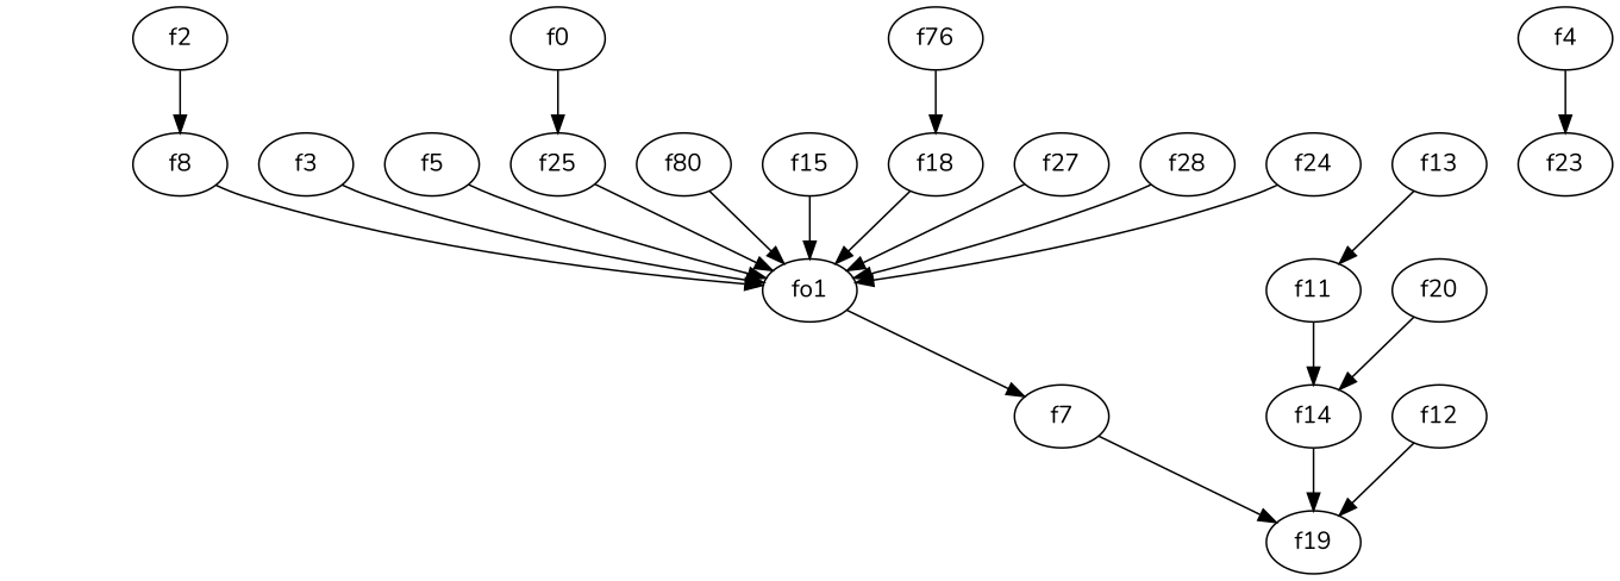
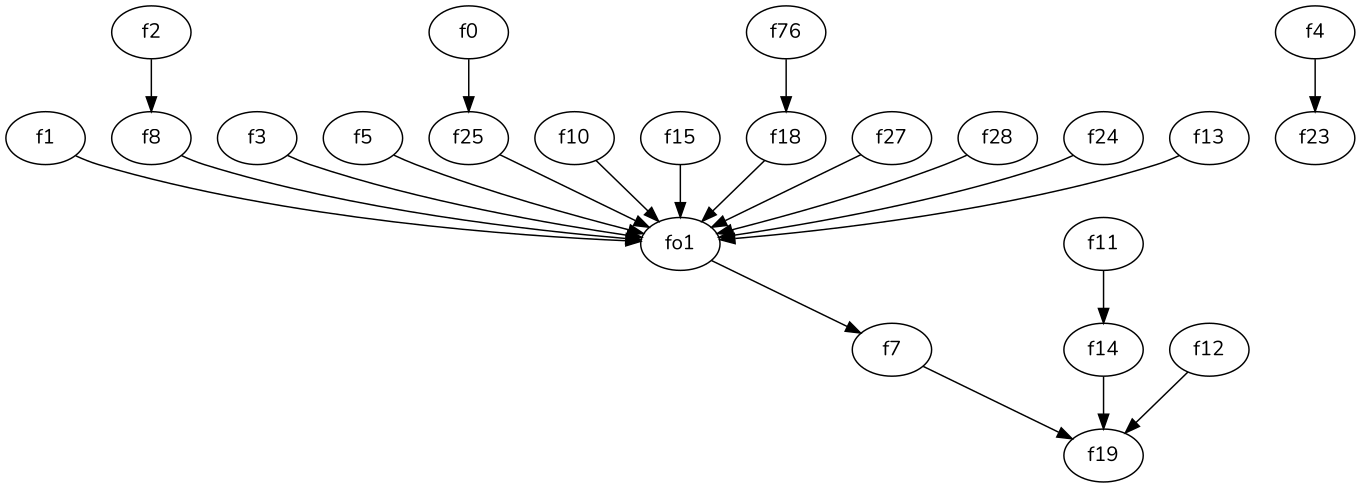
  strict digraph {
    fontname=Nunito
    node [fontname=Nunito]
    edge [fontname=Nunito weight=2]
+   f1
    fo1
    f7
    f2
    f8
    f3
    f4
    f23
    f5
    n10 [label=f0]
    f25
    f19
-   f10 [label=f80]
+   f10
    f11
    f14
    f12
    f13
    f15
    n19 [label=f76]
    f18
    n21 [label=f27]
-   f20
    n23 [label=f28]
    f24
+   f1 -> fo1
    fo1 -> f7
    f7 -> f19
    f2 -> f8
    f8 -> fo1
    f3 -> fo1
    f4 -> f23
    f5 -> fo1
    n10 -> f25
    f25 -> fo1
    f10 -> fo1
    f11 -> f14
    f14 -> f19
    f12 -> f19
-   f13 -> f11
+   f13 -> fo1
    f15 -> fo1
    n19 -> f18
    f18 -> fo1
    n21 -> fo1
-   f20 -> f14
    n23 -> fo1
    f24 -> fo1
  }
